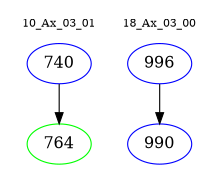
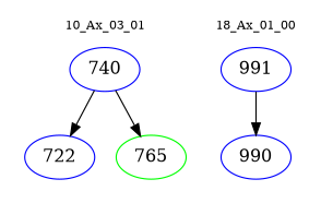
  digraph {
    node [color=blue]
    edge [color=black]
    n1 [label=740]
-   n3 [color=green label=764]
-   n4 [label=996]
+   n2 [label=722]
+   n3 [color=green label=765]
+   n4 [label=991]
    n5 [label=990]
    subgraph cluster_1 {
      color=white
      fontsize=10
      label="10_Ax_03_01"
      n1
+     n2
      n3
    }
    subgraph cluster_2 {
      color=white
      fontsize=10
-     label="18_Ax_03_00"
+     label="18_Ax_01_00"
      n4
      n5
    }
+   n1 -> n2
    n1 -> n3
    n4 -> n5
  }
